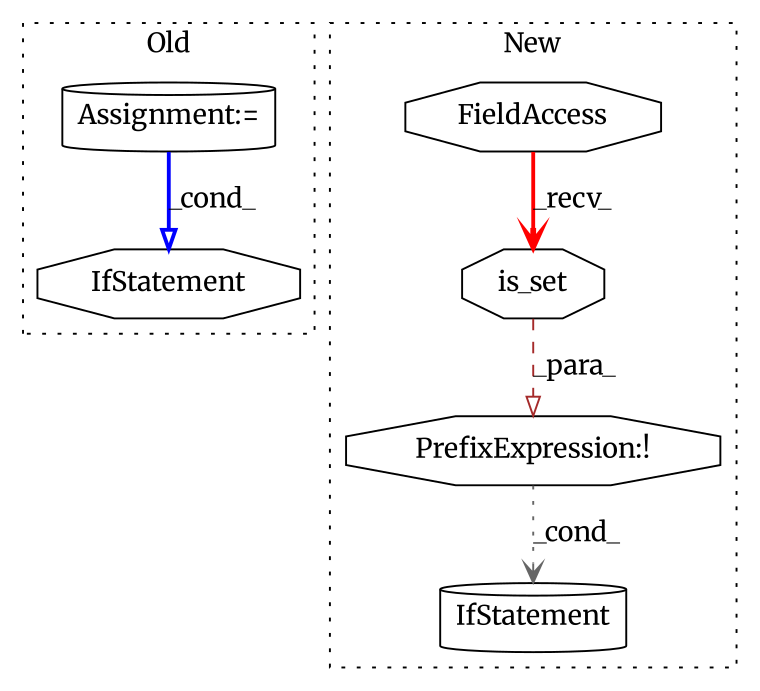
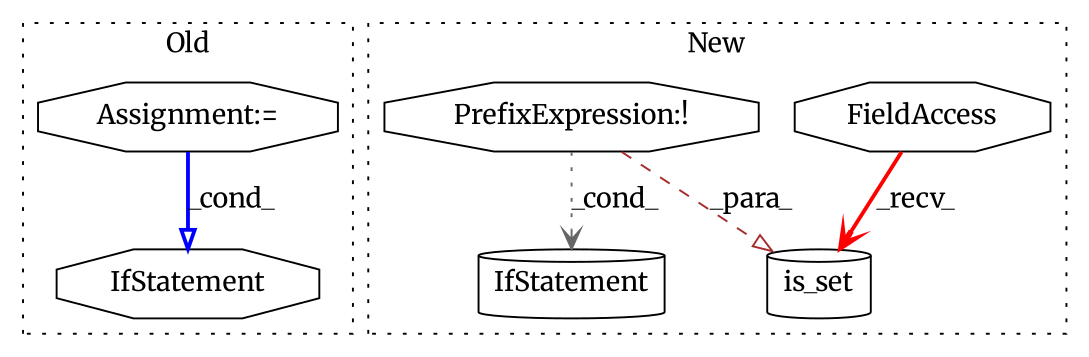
  digraph {
    fontname=Merriweather
    node [a=25 fontname=Merriweather l="4,2" shape=octagon]
    edge [arrowhead=onormal fontname=Merriweather style=bold]
    n1 [label=IfStatement s="13172,13191"]
-   n2 [a=7 l=2 label="Assignment:=" s=12769 shape=cylinder]
-   n3 [a=32 l=8 label=is_set s=13380]
+   n2 [a=7 l=2 label="Assignment:=" s=12769]
+   n3 [a=32 l=8 label=is_set s=13380 shape=cylinder]
    n4 [label=IfStatement s="13354,13388" shape=cylinder]
    n5 [a=22 l=20 label=FieldAccess s=13359]
    n6 [a=38 l=1 label="PrefixExpression:!" s=13358]
    subgraph cluster_1 {
      label=Old
      style=dotted
      n1
      n2
    }
    subgraph cluster_2 {
      label=New
      style=dotted
      n3
      n4
      n5
      n6
    }
    n2 -> n1 [color=blue label=_cond_]
-   n3 -> n6 [color=brown label=_para_ style=dashed]
+   n6 -> n3 [color=brown label=_para_ style=dashed]
    n5 -> n3 [arrowhead=vee color=red label=_recv_]
    n6 -> n4 [arrowhead=vee color=gray40 label=_cond_ style=dotted]
  }
